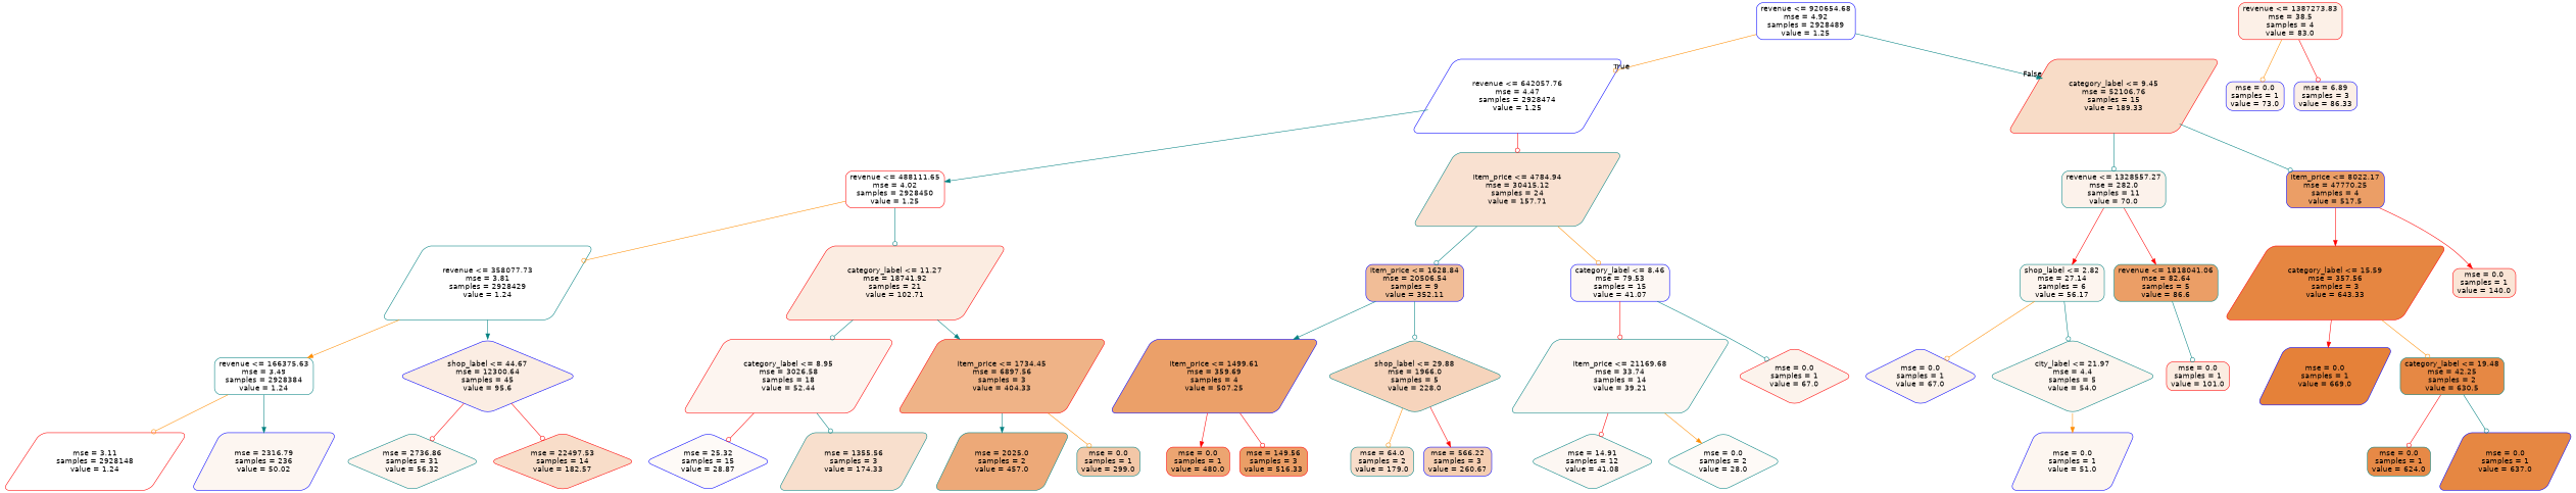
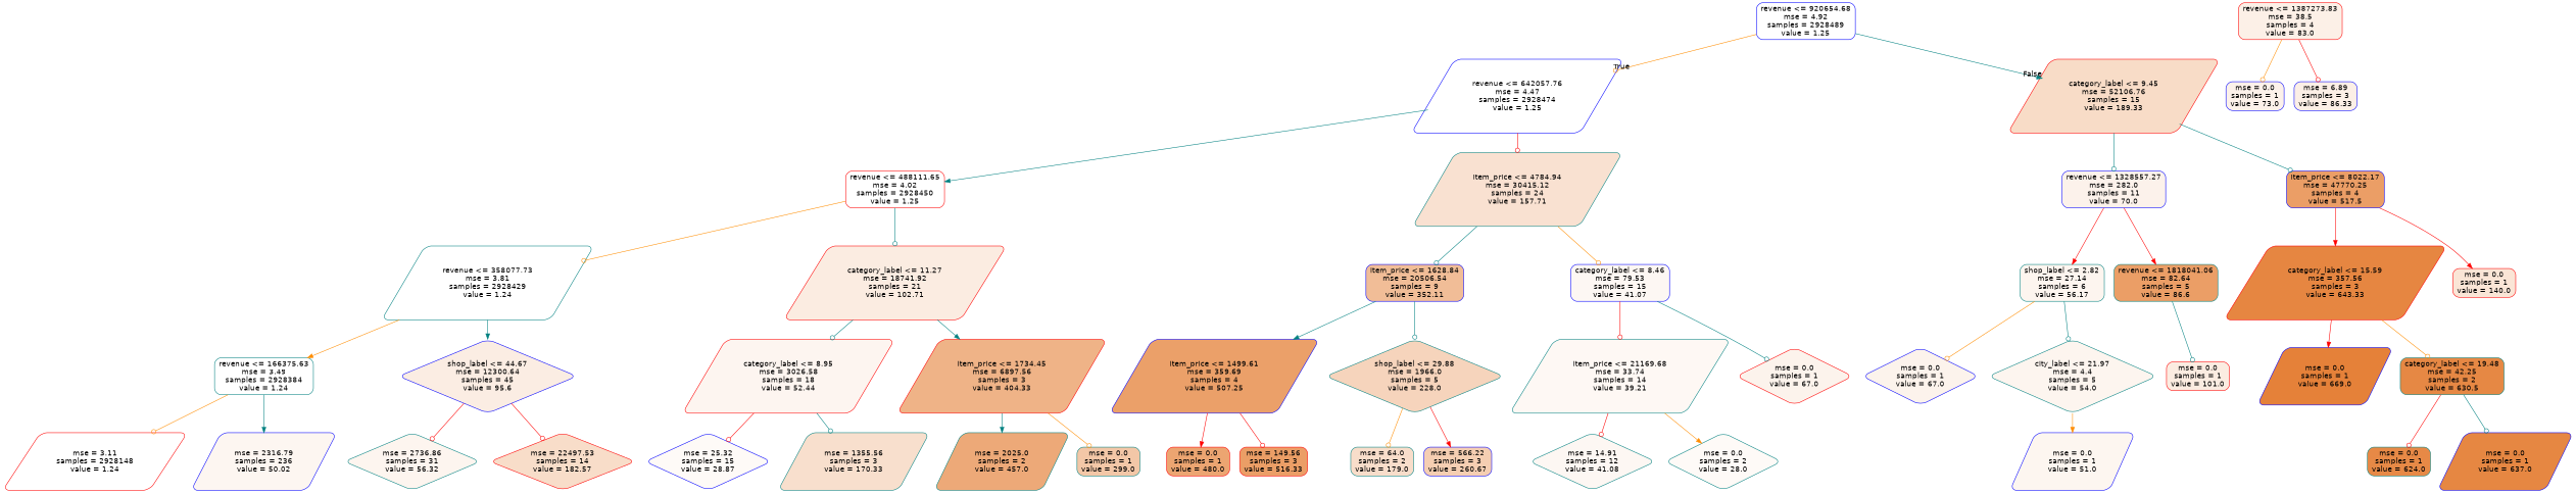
  digraph {
    node [color=blue fillcolor="#ffffff" fontname=helvetica shape=box style="filled, rounded"]
    edge [arrowhead=odot color=teal fontname=helvetica]
    n1 [label="revenue <= 920654.68\nmse = 4.92\nsamples = 2928489\nvalue = 1.25"]
    n2 [label="revenue <= 642057.76\nmse = 4.47\nsamples = 2928474\nvalue = 1.25" shape=parallelogram]
    n3 [color=red fillcolor="#f8dcc7" label="category_label <= 9.45\nmse = 52106.76\nsamples = 15\nvalue = 189.33" shape=parallelogram]
    n4 [color=red label="revenue <= 488111.65\nmse = 4.02\nsamples = 2928450\nvalue = 1.25"]
    n5 [color=teal fillcolor="#f9e1d1" label="item_price <= 4784.94\nmse = 30415.12\nsamples = 24\nvalue = 157.71" shape=parallelogram]
-   n6 [color=teal fillcolor="#fcf2eb" label="revenue <= 1328557.27\nmse = 282.0\nsamples = 11\nvalue = 70.0"]
+   n6 [fillcolor="#fcf2eb" label="revenue <= 1328557.27\nmse = 282.0\nsamples = 11\nvalue = 70.0"]
    n7 [fillcolor="#eb9e66" label="item_price <= 8022.17\nmse = 47770.25\nsamples = 4\nvalue = 517.5"]
    n8 [color=teal label="revenue <= 358077.73\nmse = 3.81\nsamples = 2928429\nvalue = 1.24" shape=parallelogram]
    n9 [color=red fillcolor="#fbece1" label="category_label <= 11.27\nmse = 18741.92\nsamples = 21\nvalue = 102.71" shape=parallelogram]
    n10 [fillcolor="#f1bd97" label="item_price <= 1628.84\nmse = 20506.54\nsamples = 9\nvalue = 352.11"]
    n11 [fillcolor="#fdf7f3" label="category_label <= 8.46\nmse = 79.53\nsamples = 15\nvalue = 41.07"]
    n12 [color=teal label="revenue <= 166375.63\nmse = 3.49\nsamples = 2928384\nvalue = 1.24"]
    n13 [fillcolor="#fbede3" label="shop_label <= 44.67\nmse = 12300.64\nsamples = 45\nvalue = 95.6" shape=diamond]
    n14 [color=red fillcolor="#fdf5f0" label="category_label <= 8.95\nmse = 3026.58\nsamples = 18\nvalue = 52.44" shape=parallelogram]
    n15 [color=red fillcolor="#efb387" label="item_price <= 1734.45\nmse = 6897.56\nsamples = 3\nvalue = 404.33" shape=parallelogram]
    n16 [color=red label="mse = 3.11\nsamples = 2928148\nvalue = 1.24" shape=parallelogram]
    n17 [fillcolor="#fdf6f1" label="mse = 2316.79\nsamples = 236\nvalue = 50.02" shape=parallelogram]
    n18 [color=teal fillcolor="#fdf5ef" label="mse = 2736.86\nsamples = 31\nvalue = 56.32" shape=diamond]
    n19 [color=red fillcolor="#f8ddc9" label="mse = 22497.53\nsamples = 14\nvalue = 182.57" shape=diamond]
    n20 [fillcolor="#fefaf7" label="mse = 25.32\nsamples = 15\nvalue = 28.87" shape=diamond]
-   n21 [color=teal fillcolor="#f8dfcd" label="mse = 1355.56\nsamples = 3\nvalue = 174.33" shape=parallelogram]
+   n21 [color=teal fillcolor="#f8dfcd" label="mse = 1355.56\nsamples = 3\nvalue = 170.33" shape=parallelogram]
    n22 [color=teal fillcolor="#eda978" label="mse = 2025.0\nsamples = 2\nvalue = 457.0" shape=parallelogram]
    n23 [color=teal fillcolor="#f3c7a7" label="mse = 0.0\nsamples = 1\nvalue = 299.0"]
    n24 [fillcolor="#eba069" label="item_price <= 1499.61\nmse = 359.69\nsamples = 4\nvalue = 507.25" shape=parallelogram]
    n25 [color=teal fillcolor="#f6d4bc" label="shop_label <= 29.88\nmse = 1966.0\nsamples = 5\nvalue = 228.0" shape=diamond]
    n26 [color=teal fillcolor="#fef8f4" label="item_price <= 21169.68\nmse = 33.74\nsamples = 14\nvalue = 39.21" shape=parallelogram]
    n27 [color=red fillcolor="#fcf3ec" label="mse = 0.0\nsamples = 1\nvalue = 67.0" shape=diamond]
    n28 [color=red fillcolor="#eca571" label="mse = 0.0\nsamples = 1\nvalue = 480.0"]
    n29 [color=red fillcolor="#eb9e66" label="mse = 149.56\nsamples = 3\nvalue = 516.33"]
    n30 [color=teal fillcolor="#f8ddca" label="mse = 64.0\nsamples = 2\nvalue = 179.0"]
    n31 [fillcolor="#f5ceb2" label="mse = 566.22\nsamples = 3\nvalue = 260.67"]
    n32 [color=teal fillcolor="#fdf7f3" label="mse = 14.91\nsamples = 12\nvalue = 41.08" shape=diamond]
    n33 [color=teal fillcolor="#fefaf7" label="mse = 0.0\nsamples = 2\nvalue = 28.0" shape=diamond]
    n34 [color=teal fillcolor="#fdf5ef" label="shop_label <= 2.82\nmse = 27.14\nsamples = 6\nvalue = 56.17"]
    n35 [color=teal fillcolor="#eb9e66" label="revenue <= 1818041.06\nmse = 82.64\nsamples = 5\nvalue = 86.6"]
    n36 [color=red fillcolor="#e68641" label="category_label <= 15.59\nmse = 357.56\nsamples = 3\nvalue = 643.33" shape=parallelogram]
    n37 [color=red fillcolor="#fae5d6" label="mse = 0.0\nsamples = 1\nvalue = 140.0"]
    n38 [fillcolor="#fcf3ec" label="mse = 0.0\nsamples = 1\nvalue = 67.0" shape=diamond]
    n39 [color=teal fillcolor="#fdf5ef" label="city_label <= 21.97\nmse = 4.4\nsamples = 5\nvalue = 54.0" shape=diamond]
    n40 [color=red fillcolor="#fbece1" label="mse = 0.0\nsamples = 1\nvalue = 101.0"]
    n41 [fillcolor="#fdf6f0" label="mse = 0.0\nsamples = 1\nvalue = 51.0" shape=parallelogram]
    n42 [color=red fillcolor="#fcf0e7" label="revenue <= 1387273.83\nmse = 38.5\nsamples = 4\nvalue = 83.0"]
    n43 [fillcolor="#fcf1ea" label="mse = 0.0\nsamples = 1\nvalue = 73.0"]
    n44 [fillcolor="#fcefe6" label="mse = 6.89\nsamples = 3\nvalue = 86.33"]
    n45 [fillcolor="#e58139" label="mse = 0.0\nsamples = 1\nvalue = 669.0" shape=parallelogram]
    n46 [color=teal fillcolor="#e68844" label="category_label <= 19.48\nmse = 42.25\nsamples = 2\nvalue = 630.5"]
    n47 [color=teal fillcolor="#e78946" label="mse = 0.0\nsamples = 1\nvalue = 624.0"]
    n48 [fillcolor="#e68742" label="mse = 0.0\nsamples = 1\nvalue = 637.0" shape=parallelogram]
    n1 -> n2 [color=darkorange headlabel=True labelangle=45 labeldistance=2.5]
    n1 -> n3 [arrowhead=normal headlabel=False labelangle=-45 labeldistance=2.5]
    n2 -> n4 [arrowhead=normal]
    n2 -> n5 [color=red]
    n3 -> n6
    n3 -> n7
    n4 -> n8 [color=darkorange]
    n4 -> n9
    n5 -> n10
    n5 -> n11 [color=darkorange]
    n6 -> n34 [arrowhead=normal color=red]
    n6 -> n35 [arrowhead=normal color=red]
    n7 -> n36 [arrowhead=normal color=red]
    n7 -> n37 [arrowhead=normal color=red]
    n8 -> n12 [arrowhead=normal color=darkorange]
    n8 -> n13 [arrowhead=normal]
    n9 -> n14
    n9 -> n15 [arrowhead=normal]
    n10 -> n24 [arrowhead=normal]
    n10 -> n25
    n11 -> n26 [color=red]
    n11 -> n27
    n12 -> n16 [color=darkorange]
    n12 -> n17 [arrowhead=normal]
    n13 -> n18 [color=red]
    n13 -> n19 [color=red]
    n14 -> n20 [color=red]
    n14 -> n21
    n15 -> n22 [arrowhead=normal]
    n15 -> n23 [color=darkorange]
    n24 -> n28 [arrowhead=normal color=red]
    n24 -> n29 [color=red]
    n25 -> n30 [color=darkorange]
    n25 -> n31 [arrowhead=normal color=red]
    n26 -> n32 [color=red]
    n26 -> n33 [arrowhead=normal color=darkorange]
    n34 -> n38 [color=darkorange]
    n34 -> n39
    n35 -> n40
    n36 -> n45 [arrowhead=normal color=red]
    n36 -> n46 [color=darkorange]
    n39 -> n41 [arrowhead=normal color=darkorange]
    n42 -> n43 [color=darkorange]
    n42 -> n44 [color=red]
    n46 -> n47 [color=red]
    n46 -> n48
  }
